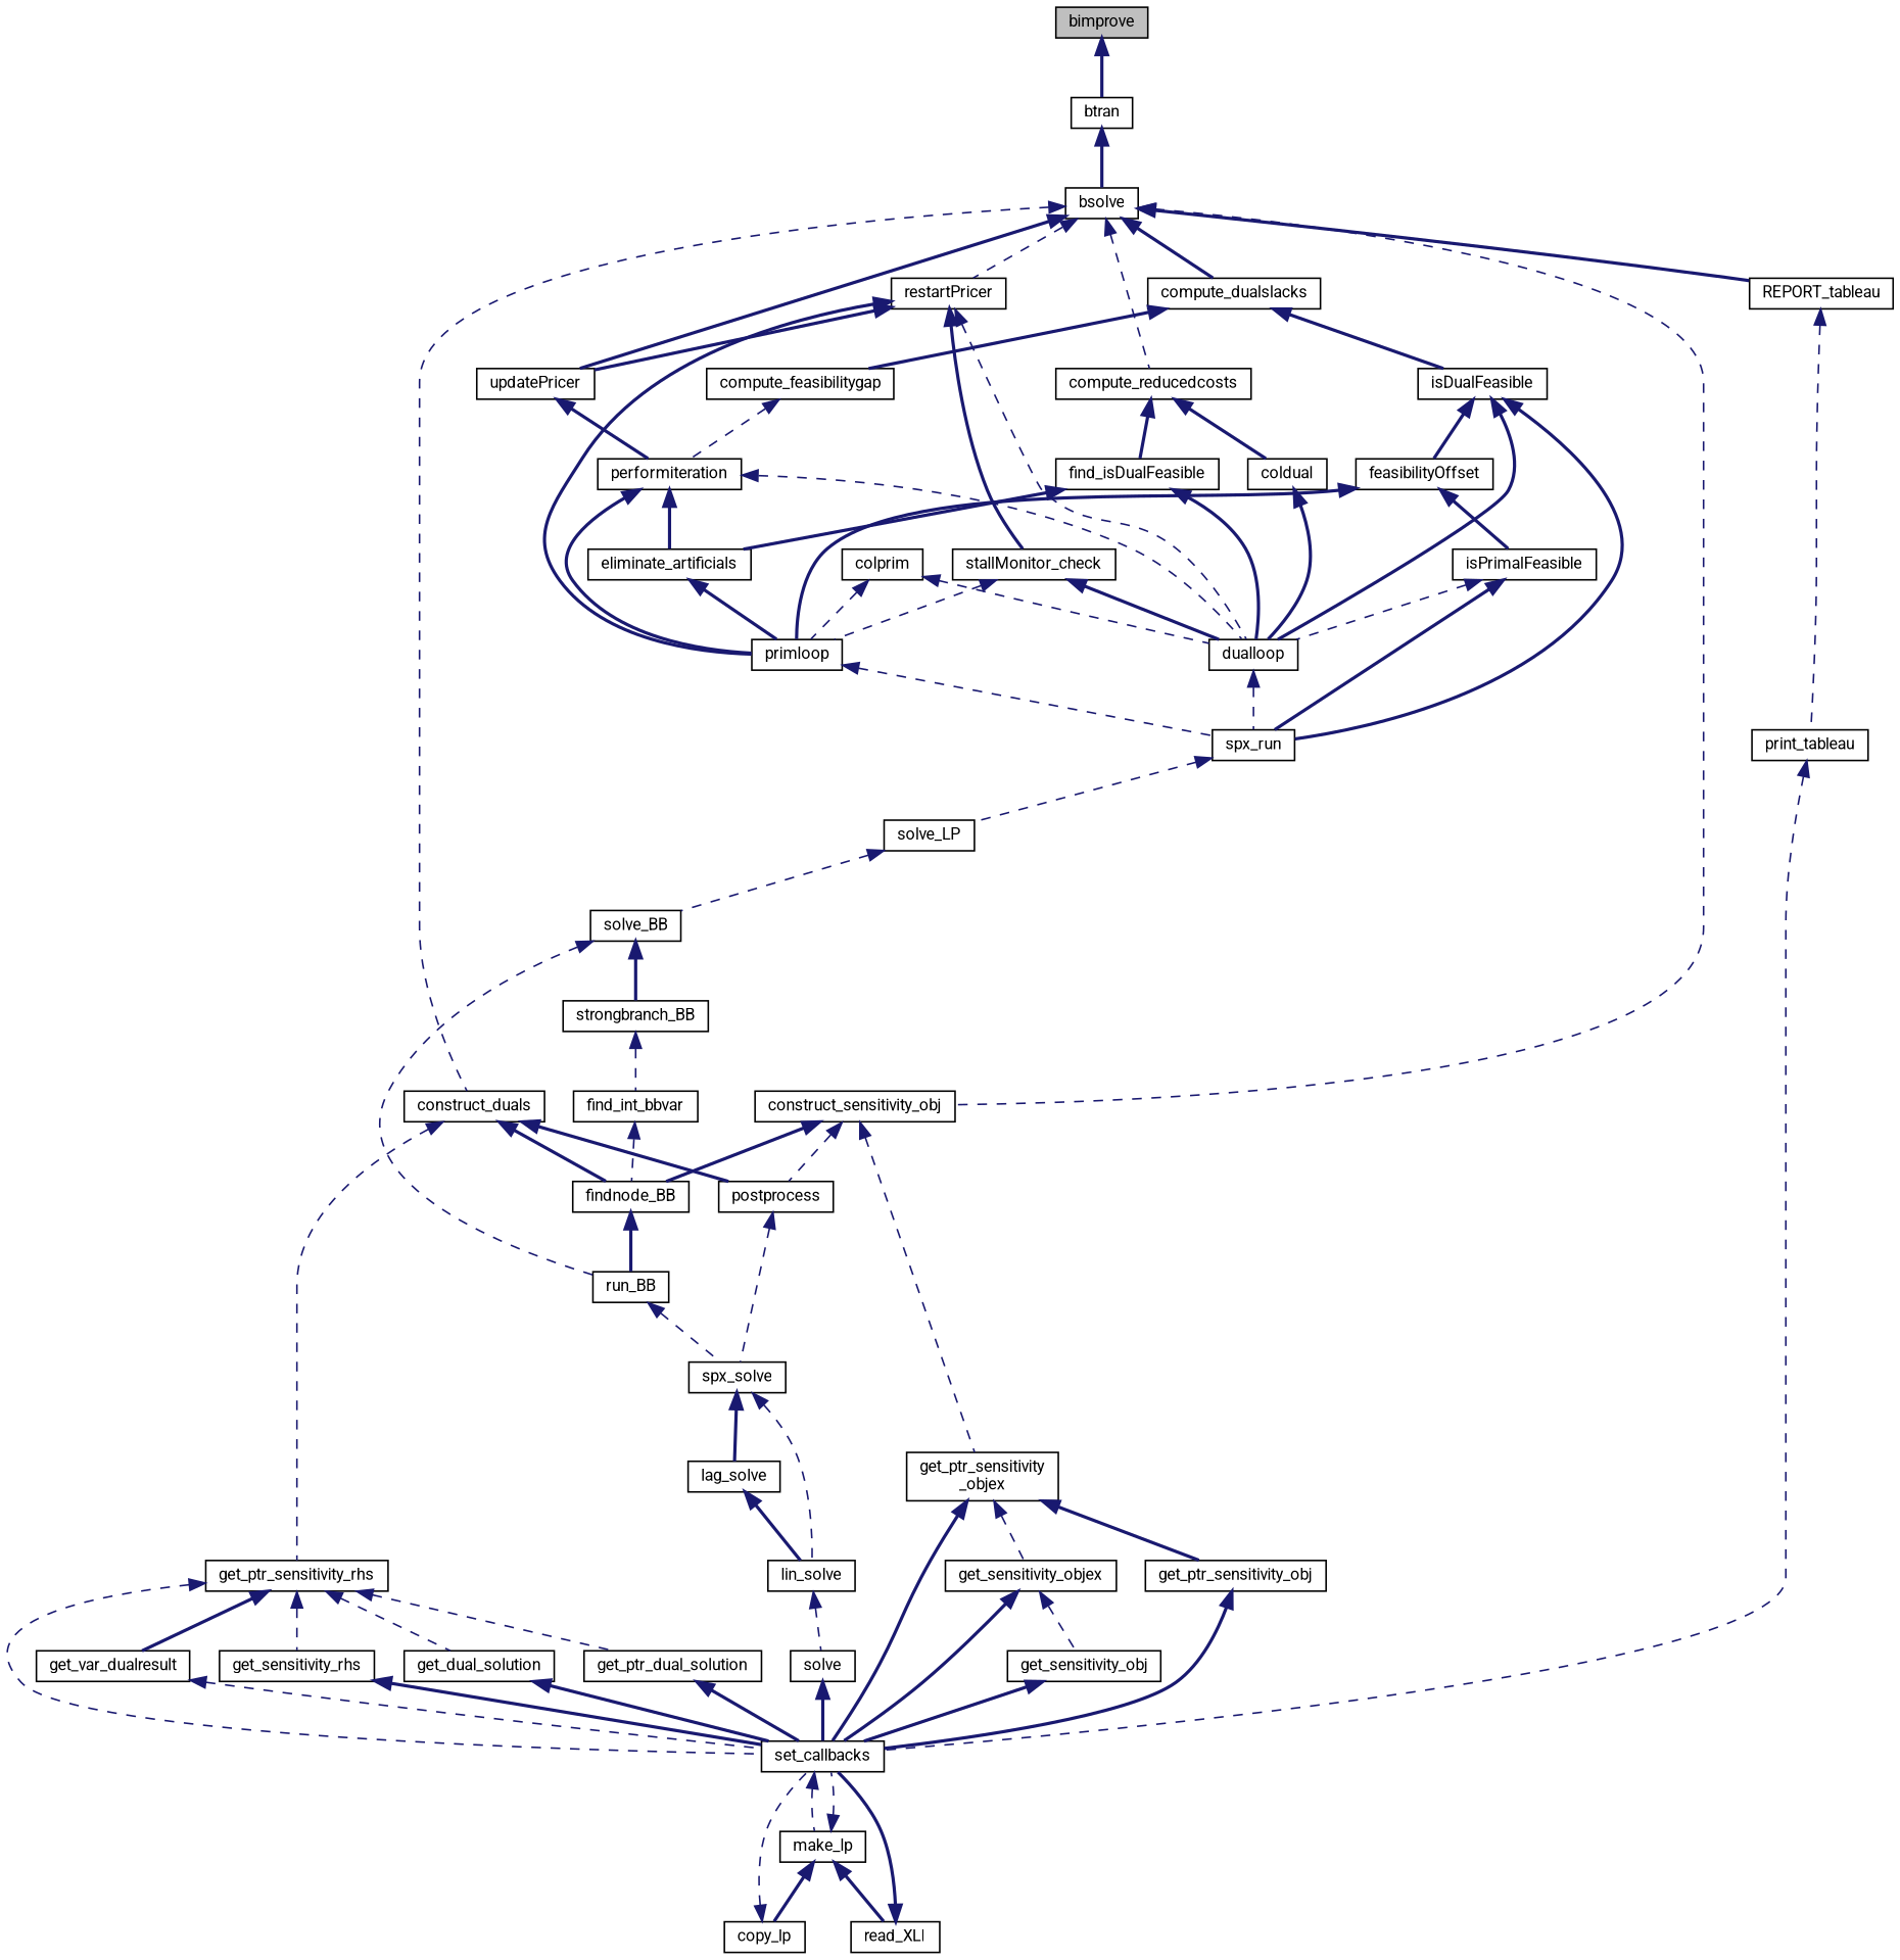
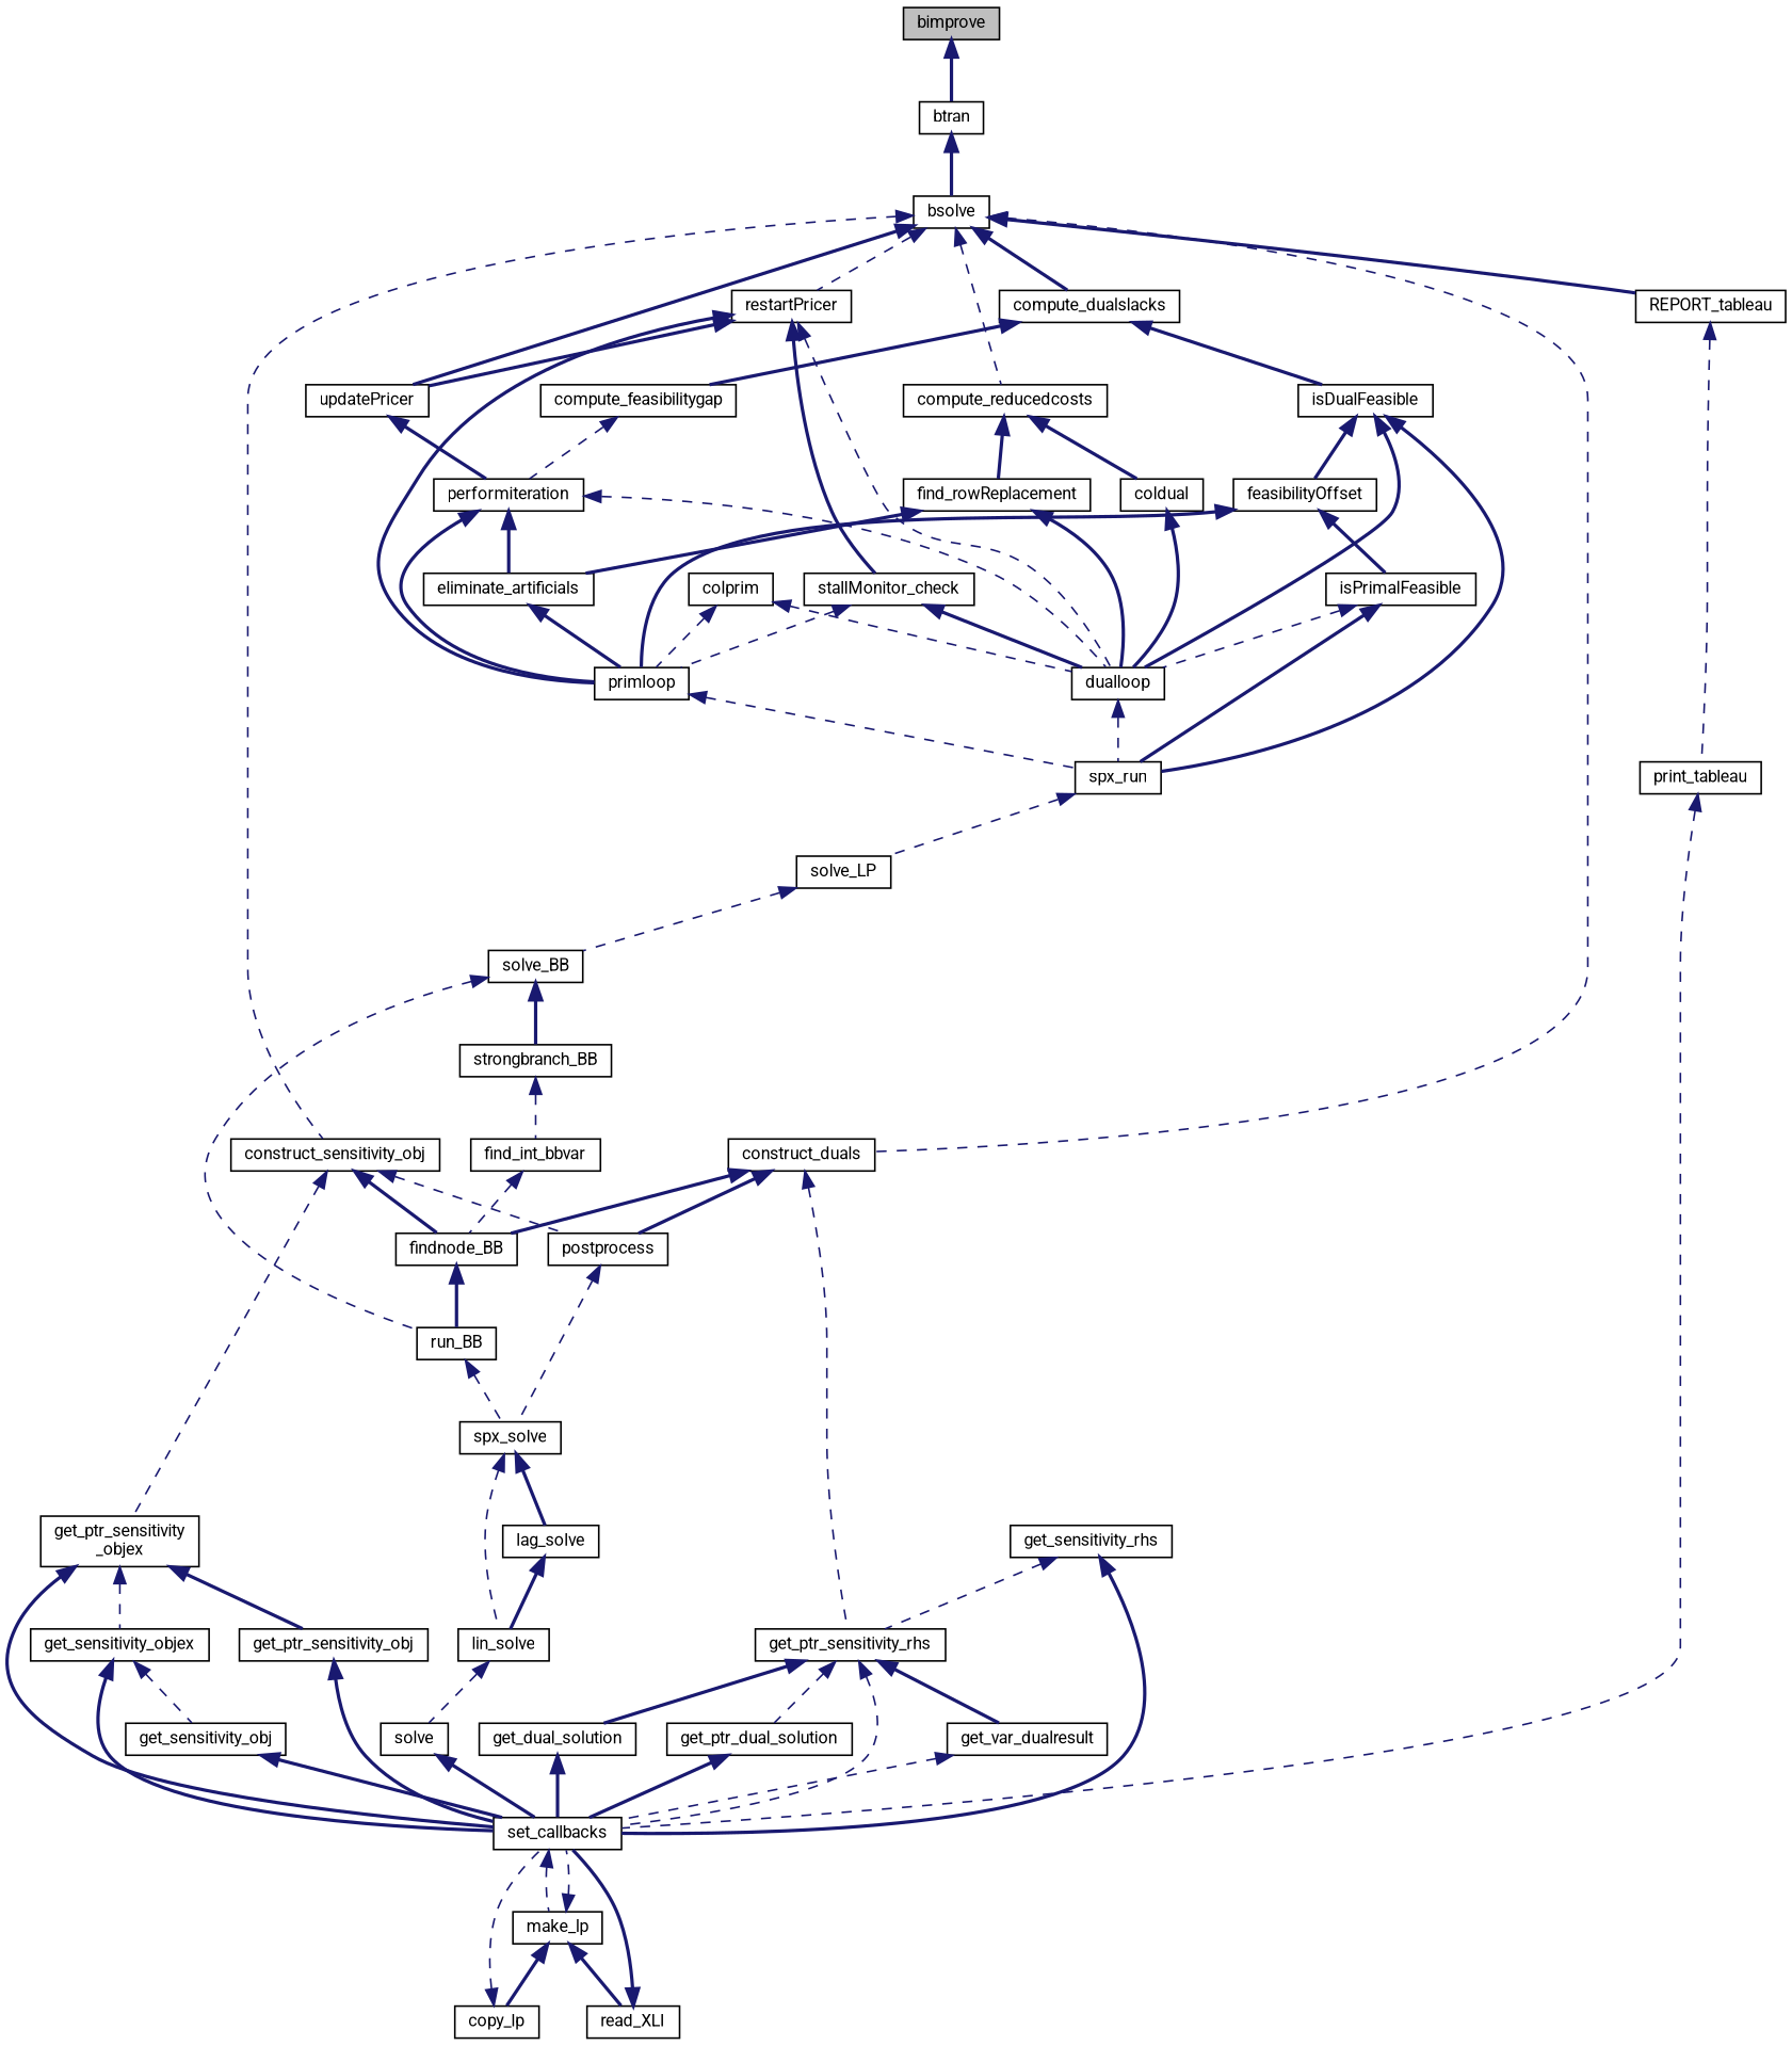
  digraph {
    fontname=Roboto
    rankdir=TB
    node [color=black fillcolor=white fontname=Roboto fontsize=10 shape=record style=filled]
    edge [color=midnightblue dir=back fontname=Roboto fontsize=10 labelfontname=Helvetica labelfontsize=10 style=bold]
    n1 [fillcolor=grey75 fontcolor=black height=0.2 label=bimprove width=0.4]
    n2 [height=0.2 label=btran width=0.4]
    n3 [height=0.2 label=bsolve width=0.4]
    n4 [height=0.2 label=compute_dualslacks width=0.4]
    n5 [height=0.2 label=construct_duals width=0.4]
    n6 [height=0.2 label=construct_sensitivity_obj width=0.4]
    n7 [height=0.2 label=compute_reducedcosts width=0.4]
    n8 [height=0.2 label=restartPricer width=0.4]
    n9 [height=0.2 label=updatePricer width=0.4]
    n10 [height=0.2 label=REPORT_tableau width=0.4]
    n11 [height=0.2 label=compute_feasibilitygap width=0.4]
    n12 [height=0.2 label=isDualFeasible width=0.4]
    n13 [height=0.2 label=findnode_BB width=0.4]
    n14 [height=0.2 label=get_ptr_sensitivity_rhs width=0.4]
    n15 [height=0.2 label=postprocess width=0.4]
    n16 [height=0.2 label="get_ptr_sensitivity\l_objex" width=0.4]
-   n17 [height=0.2 label=find_isDualFeasible width=0.4]
+   n17 [height=0.2 label=find_rowReplacement width=0.4]
    n18 [height=0.2 label=coldual width=0.4]
    n19 [height=0.2 label=primloop width=0.4]
    n20 [height=0.2 label=dualloop width=0.4]
    n21 [height=0.2 label=stallMonitor_check width=0.4]
    n22 [height=0.2 label=performiteration width=0.4]
    n23 [height=0.2 label=print_tableau width=0.4]
    n24 [height=0.2 label=spx_run width=0.4]
    n25 [height=0.2 label=feasibilityOffset width=0.4]
    n26 [height=0.2 label=eliminate_artificials width=0.4]
    n27 [height=0.2 label=solve_LP width=0.4]
    n28 [height=0.2 label=solve_BB width=0.4]
    n29 [height=0.2 label=strongbranch_BB width=0.4]
    n30 [height=0.2 label=run_BB width=0.4]
    n31 [height=0.2 label=find_int_bbvar width=0.4]
    n32 [height=0.2 label=spx_solve width=0.4]
    n33 [height=0.2 label=lag_solve width=0.4]
    n34 [height=0.2 label=lin_solve width=0.4]
    n35 [height=0.2 label=solve width=0.4]
    n36 [height=0.2 label=set_callbacks width=0.4]
    n37 [height=0.2 label=make_lp width=0.4]
    n38 [height=0.2 label=copy_lp width=0.4]
    n39 [height=0.2 label=read_XLI width=0.4]
    n40 [height=0.2 label=isPrimalFeasible width=0.4]
    n41 [height=0.2 label=get_var_dualresult width=0.4]
    n42 [height=0.2 label=get_sensitivity_rhs width=0.4]
    n43 [height=0.2 label=get_dual_solution width=0.4]
    n44 [height=0.2 label=get_ptr_dual_solution width=0.4]
    n45 [height=0.2 label=get_sensitivity_objex width=0.4]
    n46 [height=0.2 label=get_ptr_sensitivity_obj width=0.4]
    n47 [height=0.2 label=get_sensitivity_obj width=0.4]
    n48 [height=0.2 label=colprim width=0.4]
    n1 -> n2
    n2 -> n3
    n3 -> n4
    n3 -> n5 [style=dashed]
    n3 -> n6 [style=dashed]
    n3 -> n7 [style=dashed]
    n3 -> n8 [style=dashed]
    n3 -> n9
    n3 -> n10
    n4 -> n11
    n4 -> n12
    n5 -> n13
    n5 -> n14 [style=dashed]
    n5 -> n15
    n6 -> n13
    n6 -> n15 [style=dashed]
    n6 -> n16 [style=dashed]
    n7 -> n17
    n7 -> n18
    n8 -> n9
    n8 -> n19
    n8 -> n20 [style=dashed]
    n8 -> n21
    n9 -> n22
    n10 -> n23 [style=dashed]
    n11 -> n22 [style=dashed]
    n12 -> n20
    n12 -> n24
    n12 -> n25
    n13 -> n30
    n14 -> n36 [style=dashed]
    n14 -> n41
-   n14 -> n42 [style=dashed]
-   n14 -> n43 [style=dashed]
+   n42 -> n14 [style=dashed]
+   n14 -> n43
    n14 -> n44 [style=dashed]
    n15 -> n32 [style=dashed]
    n16 -> n36
    n16 -> n45 [style=dashed]
    n16 -> n46
    n17 -> n20
    n17 -> n26
    n18 -> n20
    n19 -> n24 [style=dashed]
    n20 -> n24 [style=dashed]
    n21 -> n19 [style=dashed]
    n21 -> n20
    n22 -> n19
    n22 -> n20 [style=dashed]
    n22 -> n26
    n23 -> n36 [style=dashed]
    n24 -> n27 [style=dashed]
    n25 -> n19
    n25 -> n40
    n26 -> n19
    n27 -> n28 [style=dashed]
    n28 -> n29
    n28 -> n30 [style=dashed]
    n29 -> n31 [style=dashed]
    n30 -> n32 [style=dashed]
    n31 -> n13 [style=dashed]
    n32 -> n33
    n32 -> n34 [style=dashed]
    n33 -> n34
    n34 -> n35 [style=dashed]
    n35 -> n36
    n36 -> n37 [style=dashed]
    n37 -> n36 [style=dashed]
    n37 -> n38
    n37 -> n39
    n38 -> n36 [style=dashed]
    n39 -> n36
    n40 -> n20 [style=dashed]
    n40 -> n24
    n41 -> n36 [style=dashed]
    n42 -> n36
    n43 -> n36
    n44 -> n36
    n45 -> n36
    n45 -> n47 [style=dashed]
    n46 -> n36
    n47 -> n36
    n48 -> n19 [style=dashed]
    n48 -> n20 [style=dashed]
  }
